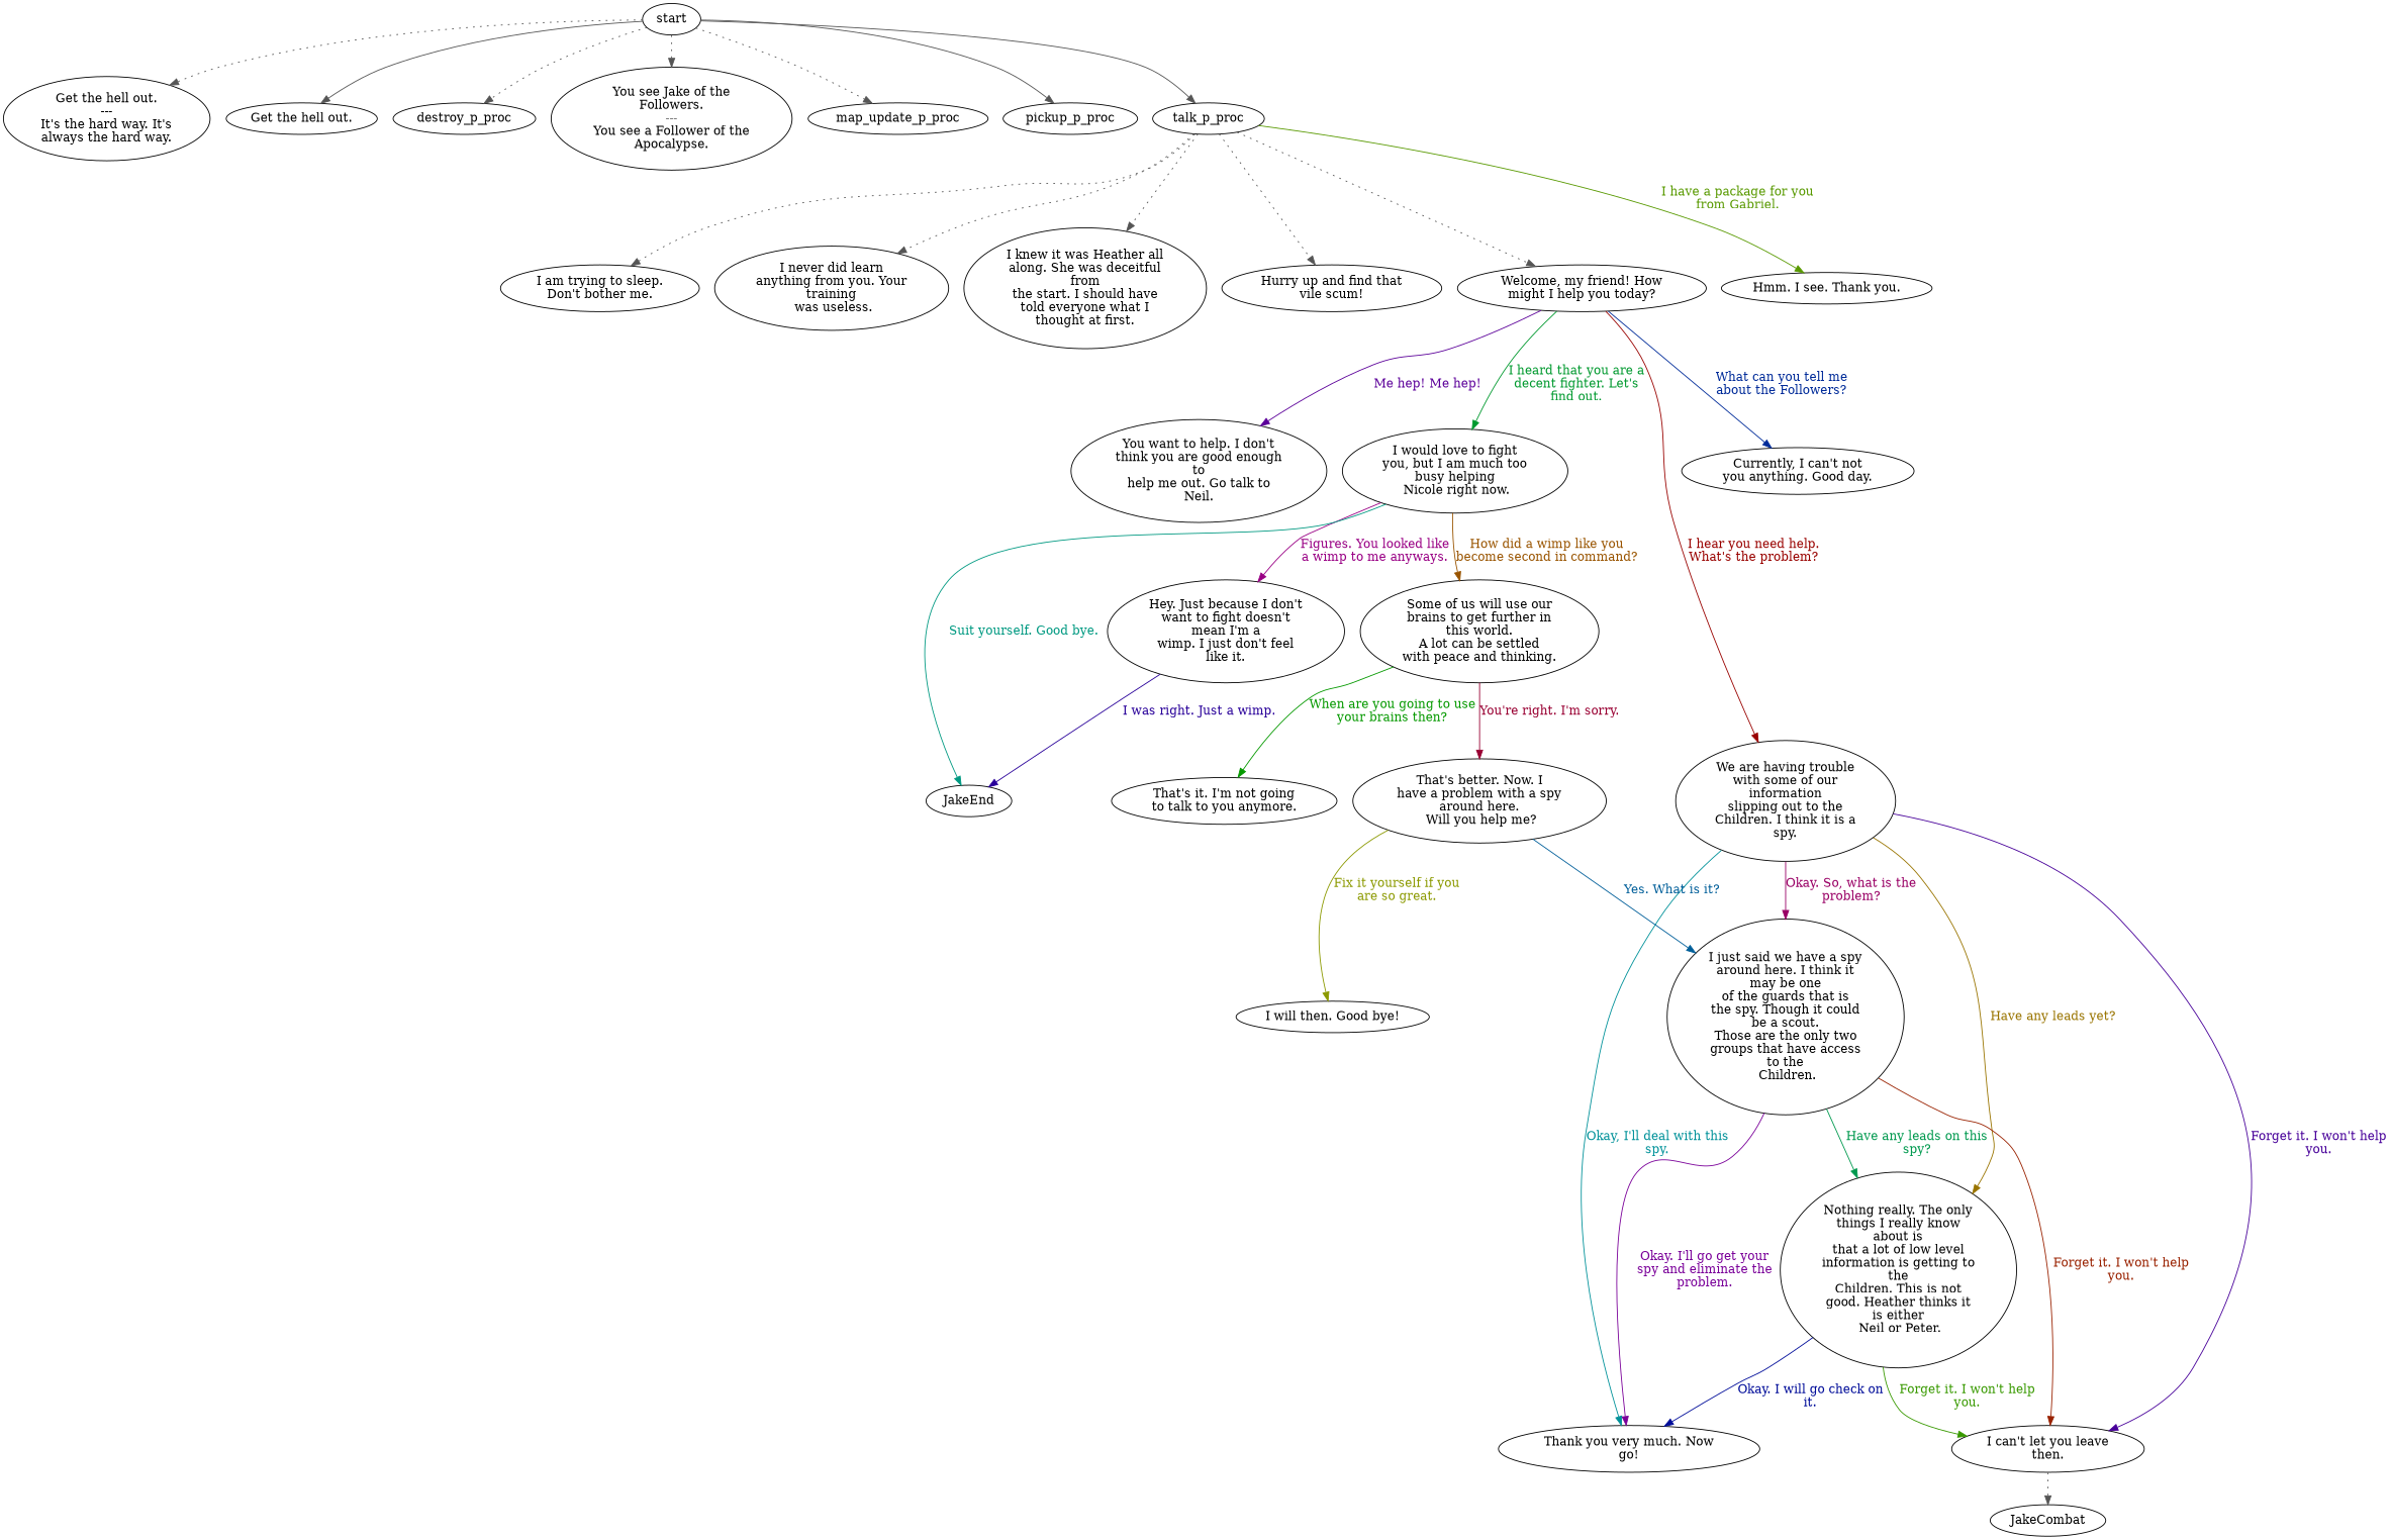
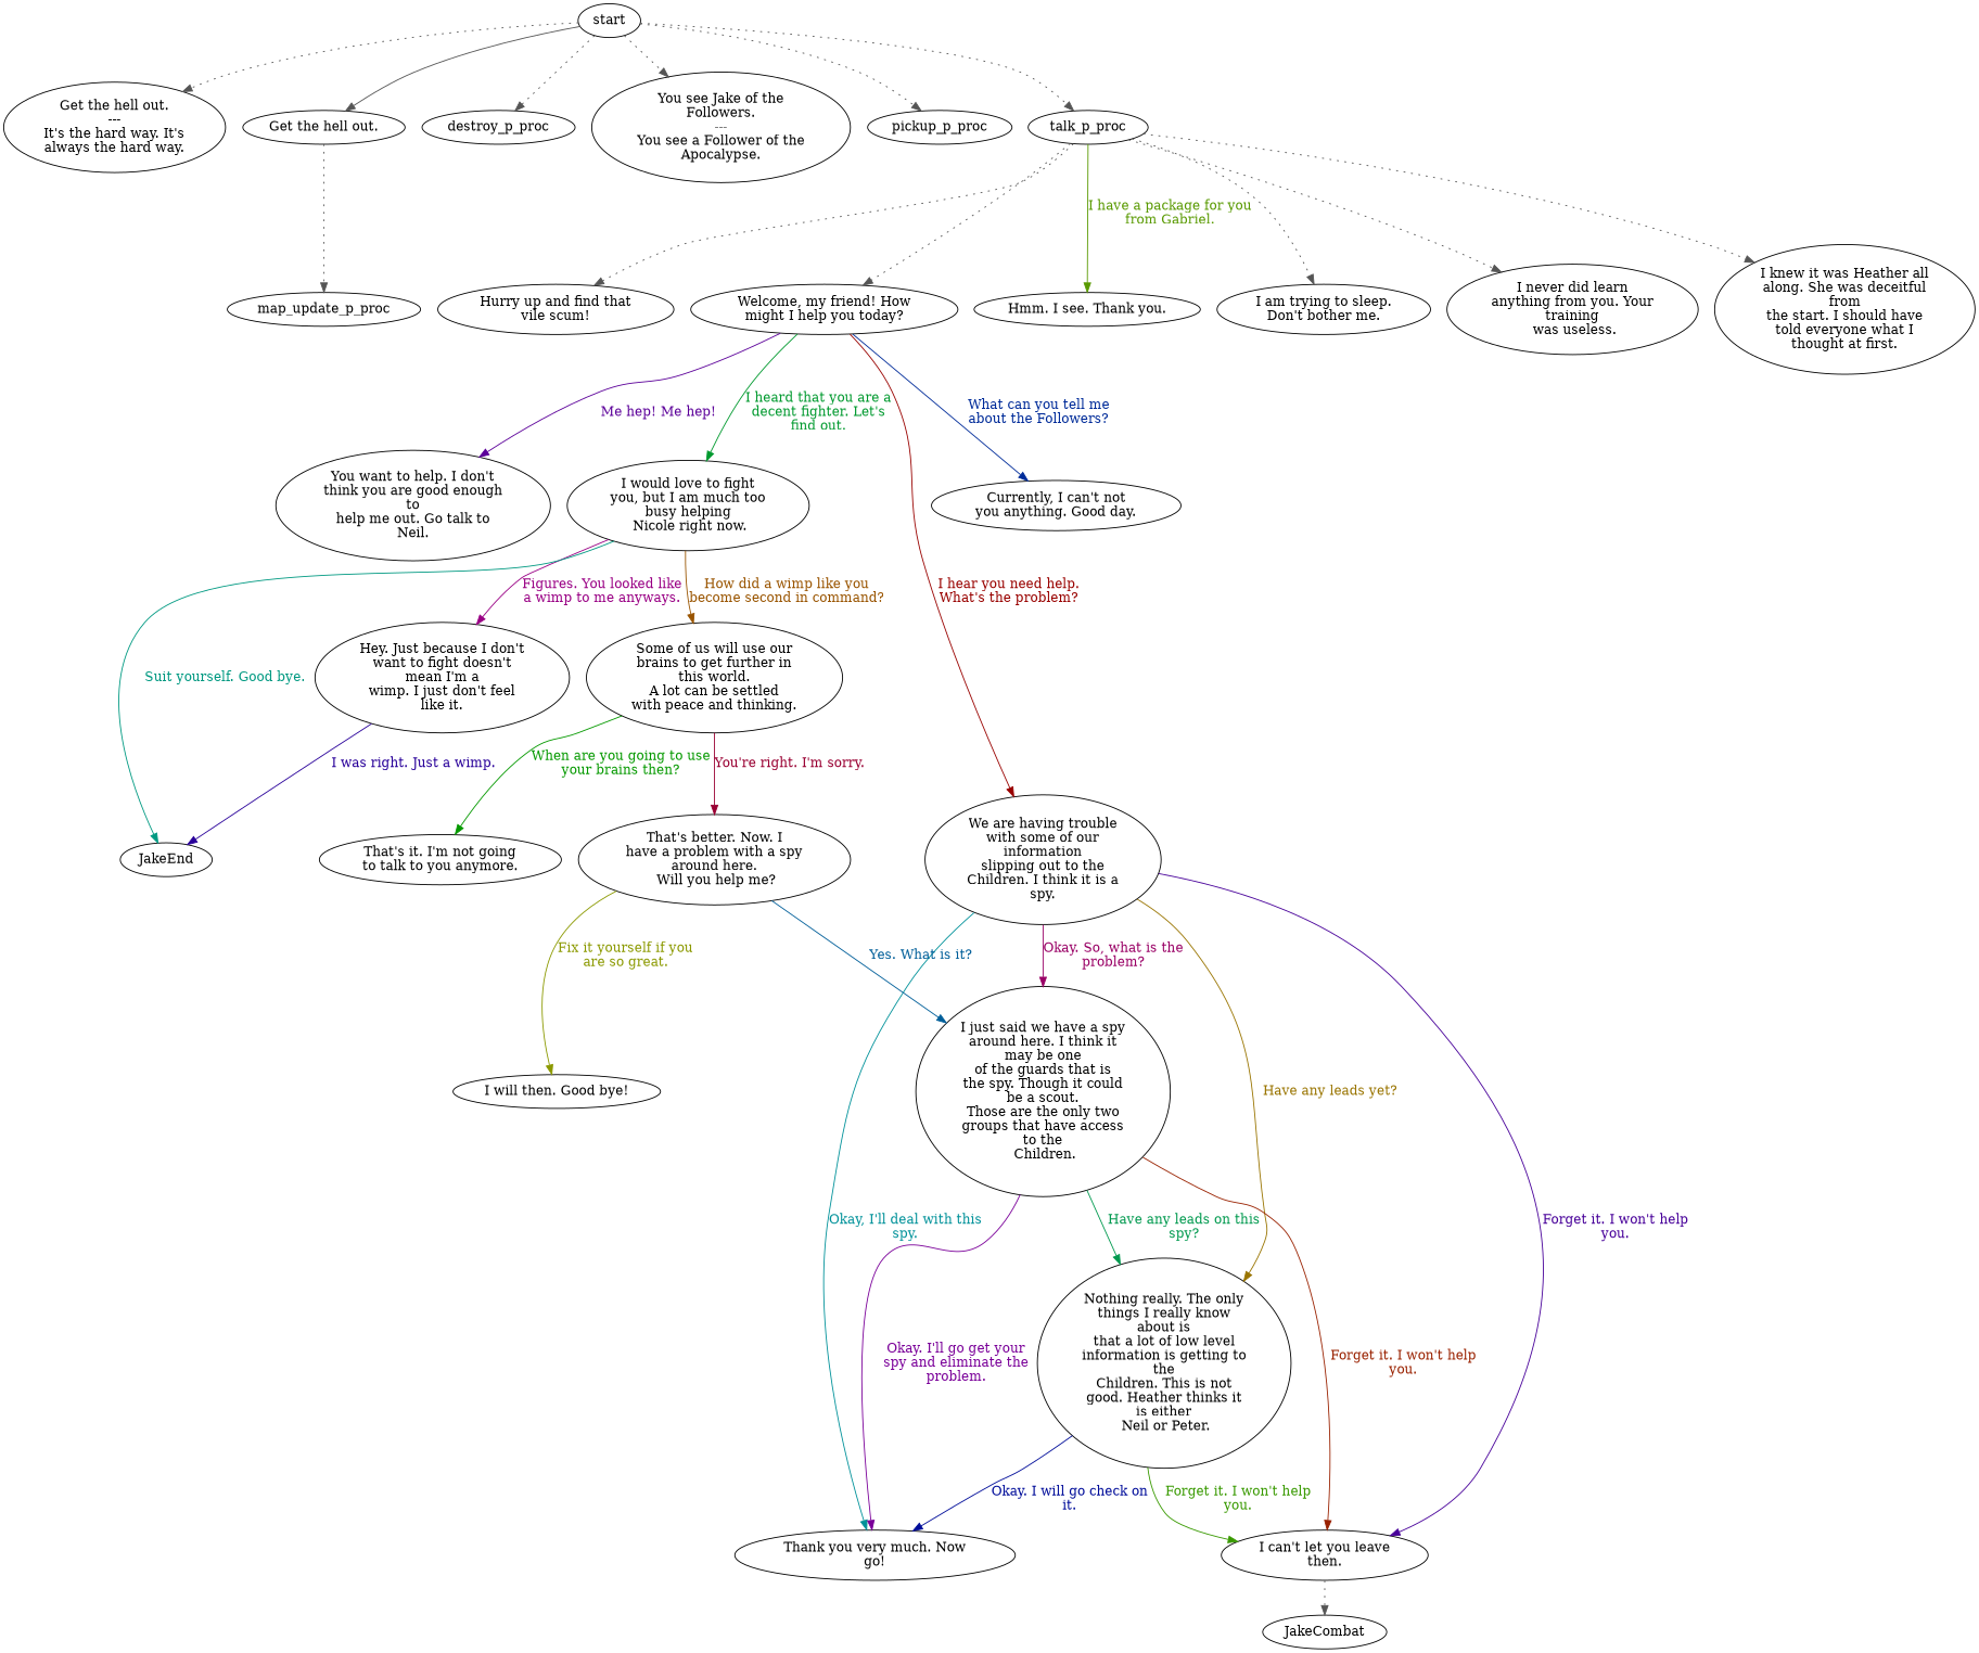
  digraph {
    node [color="#000000" fillcolor="#FFFFFF" style=filled]
    edge [color="#555555"]
    n1 [label="Get the hell out.\n---\nIt's the hard way. It's\nalways the hard way."]
    start
    n3 [label="Get the hell out."]
    destroy_p_proc
    n5 [label="You see Jake of the\nFollowers.\n---\nYou see a Follower of the\nApocalypse."]
    map_update_p_proc
    pickup_p_proc
    talk_p_proc
    n9 [label="I am trying to sleep.\nDon't bother me."]
    n10 [label="I never did learn\nanything from you. Your\ntraining\n was useless."]
    n11 [label="I knew it was Heather all\nalong. She was deceitful\nfrom\nthe start. I should have\ntold everyone what I\nthought at first."]
    n12 [label="Hurry up and find that\nvile scum!"]
    n13 [label="Welcome, my friend! How\nmight I help you today?"]
    n14 [label="Hmm. I see. Thank you."]
    n15 [label="You want to help. I don't\nthink you are good enough\nto\nhelp me out. Go talk to\nNeil."]
    n16 [label="I would love to fight\nyou, but I am much too\nbusy helping\n Nicole right now."]
    n17 [label="We are having trouble\nwith some of our\ninformation\nslipping out to the\nChildren. I think it is a\nspy."]
    n18 [label="Currently, I can't not\nyou anything. Good day."]
    n19 [label="Hey. Just because I don't\nwant to fight doesn't\nmean I'm a\nwimp. I just don't feel\nlike it."]
    JakeEnd
    n21 [label="Some of us will use our\nbrains to get further in\nthis world.\nA lot can be settled\nwith peace and thinking."]
    n22 [label="I just said we have a spy\naround here. I think it\nmay be one\nof the guards that is\nthe spy. Though it could\nbe a scout.\nThose are the only two\ngroups that have access\nto the\n Children."]
    n23 [label="Thank you very much. Now\ngo!"]
    n24 [label="Nothing really. The only\nthings I really know\nabout is\nthat a lot of low level\ninformation is getting to\nthe\nChildren. This is not\ngood. Heather thinks it\nis either\n Neil or Peter."]
    n25 [label="I can't let you leave\nthen."]
    n26 [label="That's it. I'm not going\nto talk to you anymore."]
    n27 [label="That's better. Now. I\nhave a problem with a spy\naround here.\n Will you help me?"]
    JakeCombat
    n29 [label="I will then. Good bye!"]
    start -> n1 [style=dotted]
    start -> n3 [style=solid]
    start -> destroy_p_proc [style=dotted]
    start -> n5 [style=dotted]
-   start -> map_update_p_proc [style=dotted]
-   start -> pickup_p_proc [style=solid]
-   start -> talk_p_proc [style=solid]
+   n3 -> map_update_p_proc [style=dotted]
+   start -> pickup_p_proc [style=dotted]
+   start -> talk_p_proc [style=dotted]
    talk_p_proc -> n9 [style=dotted]
    talk_p_proc -> n10 [style=dotted]
    talk_p_proc -> n11 [style=dotted]
    talk_p_proc -> n12 [style=dotted]
    talk_p_proc -> n13 [style=dotted]
    talk_p_proc -> n14 [color="#589900" fontcolor="#589900" label="I have a package for you\nfrom Gabriel."]
    n13 -> n15 [color="#5B0099" fontcolor="#5B0099" label="Me hep! Me hep!"]
    n13 -> n16 [color="#00992E" fontcolor="#00992E" label="I heard that you are a\ndecent fighter. Let's\nfind out."]
    n13 -> n17 [color="#990200" fontcolor="#990200" label="I hear you need help.\nWhat's the problem?"]
    n13 -> n18 [color="#002B99" fontcolor="#002B99" label="What can you tell me\nabout the Followers?"]
    n16 -> n19 [color="#990084" fontcolor="#990084" label="Figures. You looked like\na wimp to me anyways."]
    n16 -> JakeEnd [color="#009981" fontcolor="#009981" label="Suit yourself. Good bye."]
    n16 -> n21 [color="#995400" fontcolor="#995400" label="How did a wimp like you\nbecome second in command?"]
    n17 -> n22 [color="#990065" fontcolor="#990065" label="Okay. So, what is the\nproblem?"]
    n17 -> n23 [color="#009199" fontcolor="#009199" label="Okay, I'll deal with this\nspy."]
    n17 -> n24 [color="#997400" fontcolor="#997400" label="Have any leads yet?"]
    n17 -> n25 [color="#470099" fontcolor="#470099" label="Forget it. I won't help\nyou."]
    n19 -> JakeEnd [color="#280099" fontcolor="#280099" label="I was right. Just a wimp."]
    n21 -> n26 [color="#059900" fontcolor="#059900" label="When are you going to use\nyour brains then?"]
    n21 -> n27 [color="#990032" fontcolor="#990032" label="You're right. I'm sorry."]
    n22 -> n23 [color="#7A0099" fontcolor="#7A0099" label="Okay. I'll go get your\nspy and eliminate the\nproblem."]
    n22 -> n24 [color="#00994E" fontcolor="#00994E" label="Have any leads on this\nspy?"]
    n22 -> n25 [color="#992100" fontcolor="#992100" label="Forget it. I won't help\nyou."]
    n24 -> n23 [color="#000C99" fontcolor="#000C99" label="Okay. I will go check on\nit."]
    n24 -> n25 [color="#389900" fontcolor="#389900" label="Forget it. I won't help\nyou."]
    n25 -> JakeCombat [style=dotted]
    n27 -> n22 [color="#005E99" fontcolor="#005E99" label="Yes. What is it?"]
    n27 -> n29 [color="#8B9900" fontcolor="#8B9900" label="Fix it yourself if you\nare so great."]
  }
